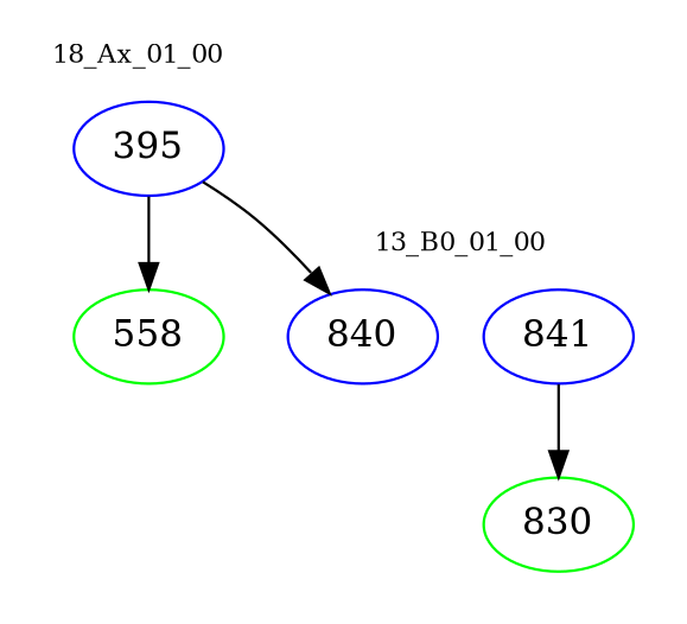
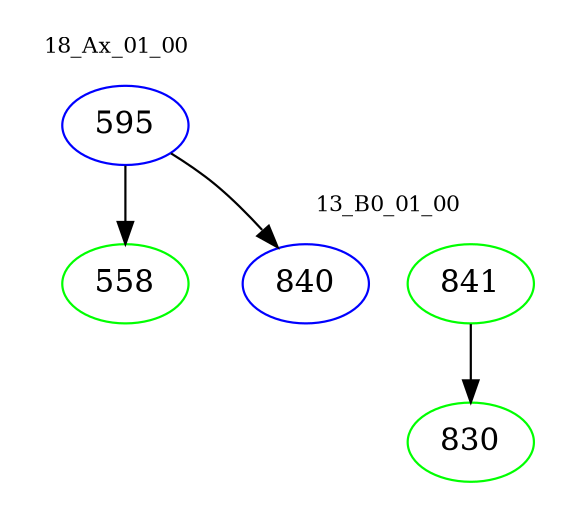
  digraph {
    node [color=blue]
    edge [color=black]
-   n1 [label=395]
+   n1 [label=595]
    n2 [color=green label=558]
-   n3 [label=841]
+   n3 [color=green label=841]
    n4 [color=green label=830]
    n5 [label=840]
    subgraph cluster_1 {
      color=white
      fontsize=10
      label="18_Ax_01_00"
      n1
      n2
    }
    subgraph cluster_2 {
      color=white
      fontsize=10
      label="13_B0_01_00"
      n3
      n4
      n5
    }
    n1 -> n2
    n1 -> n5
    n3 -> n4
  }
